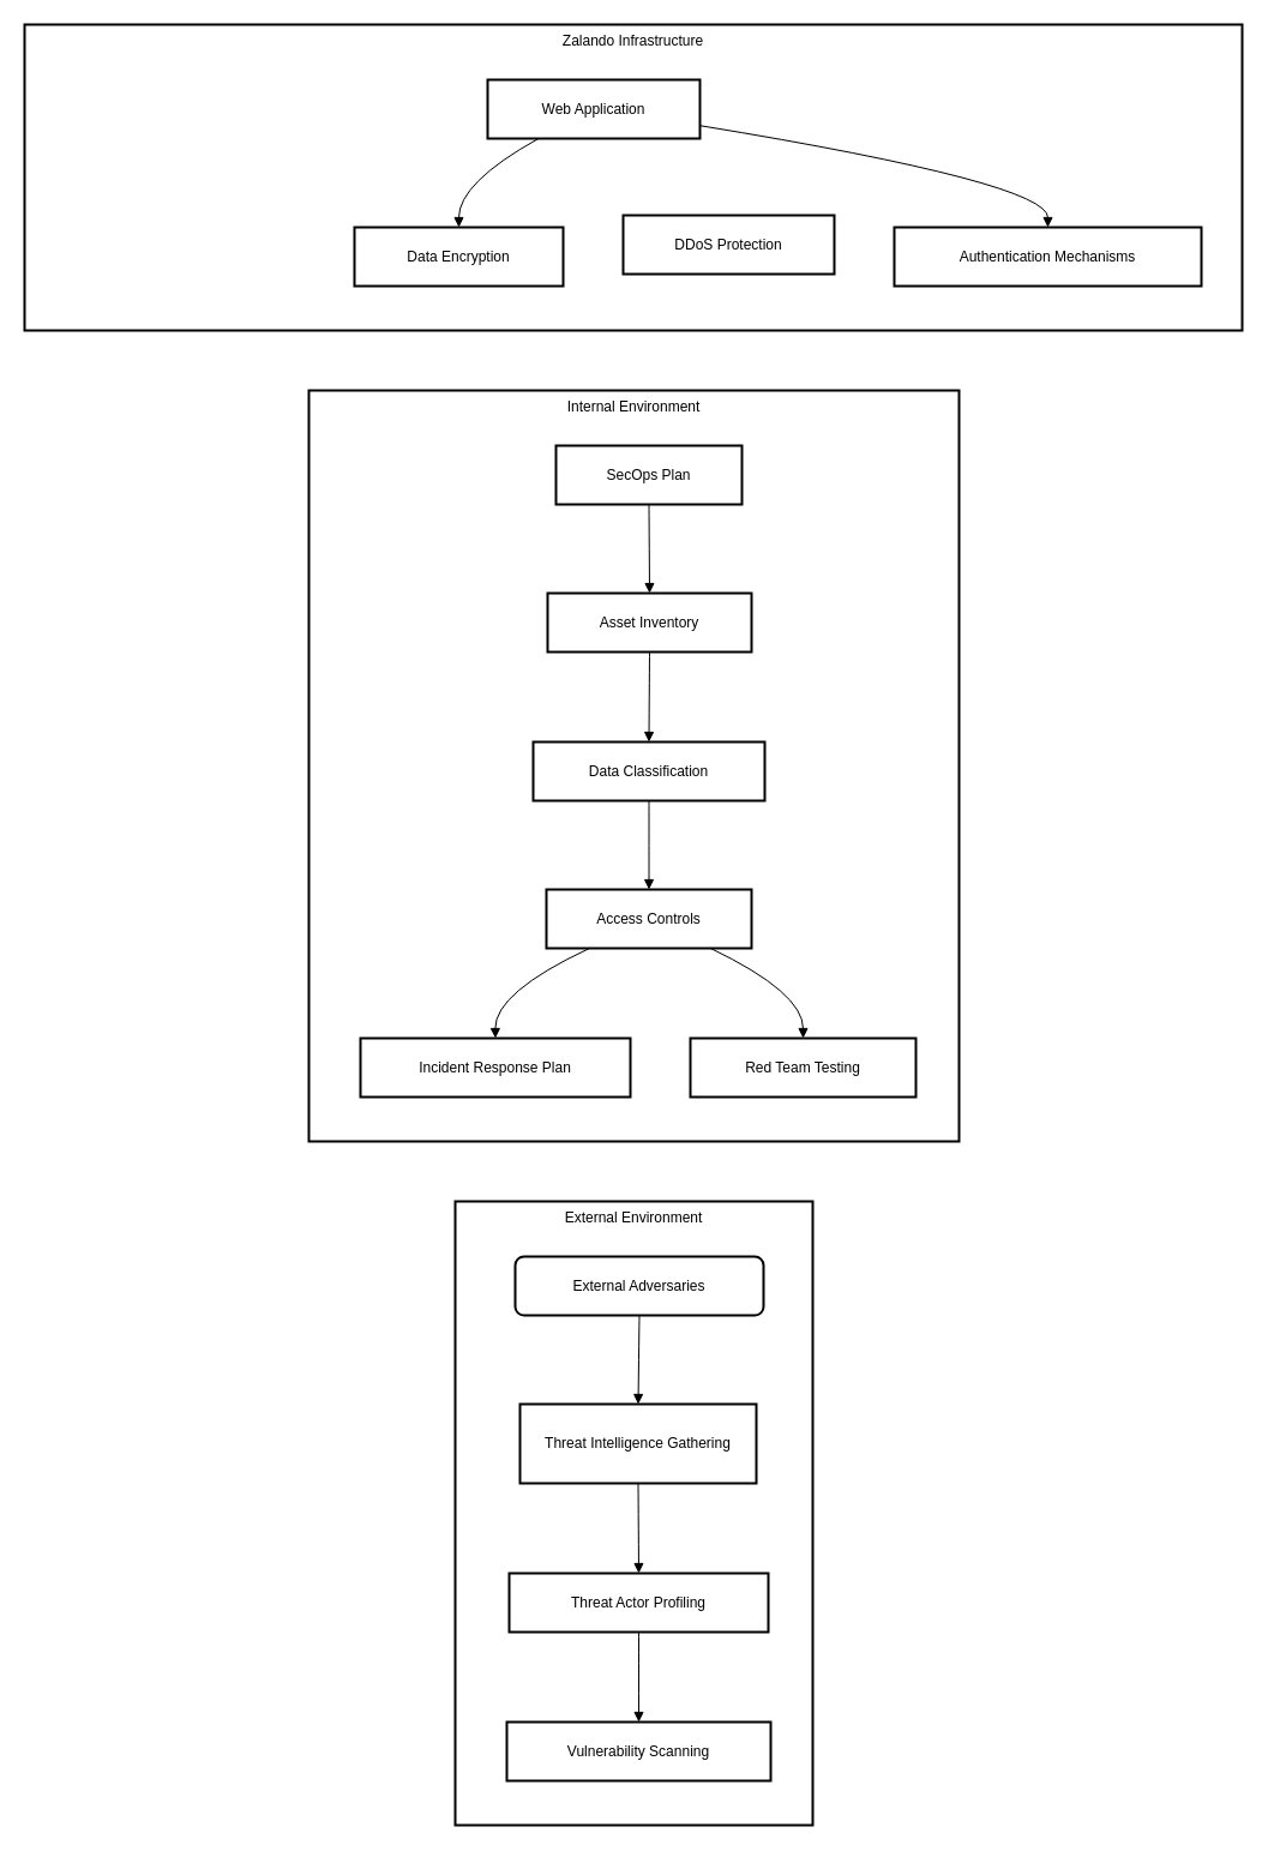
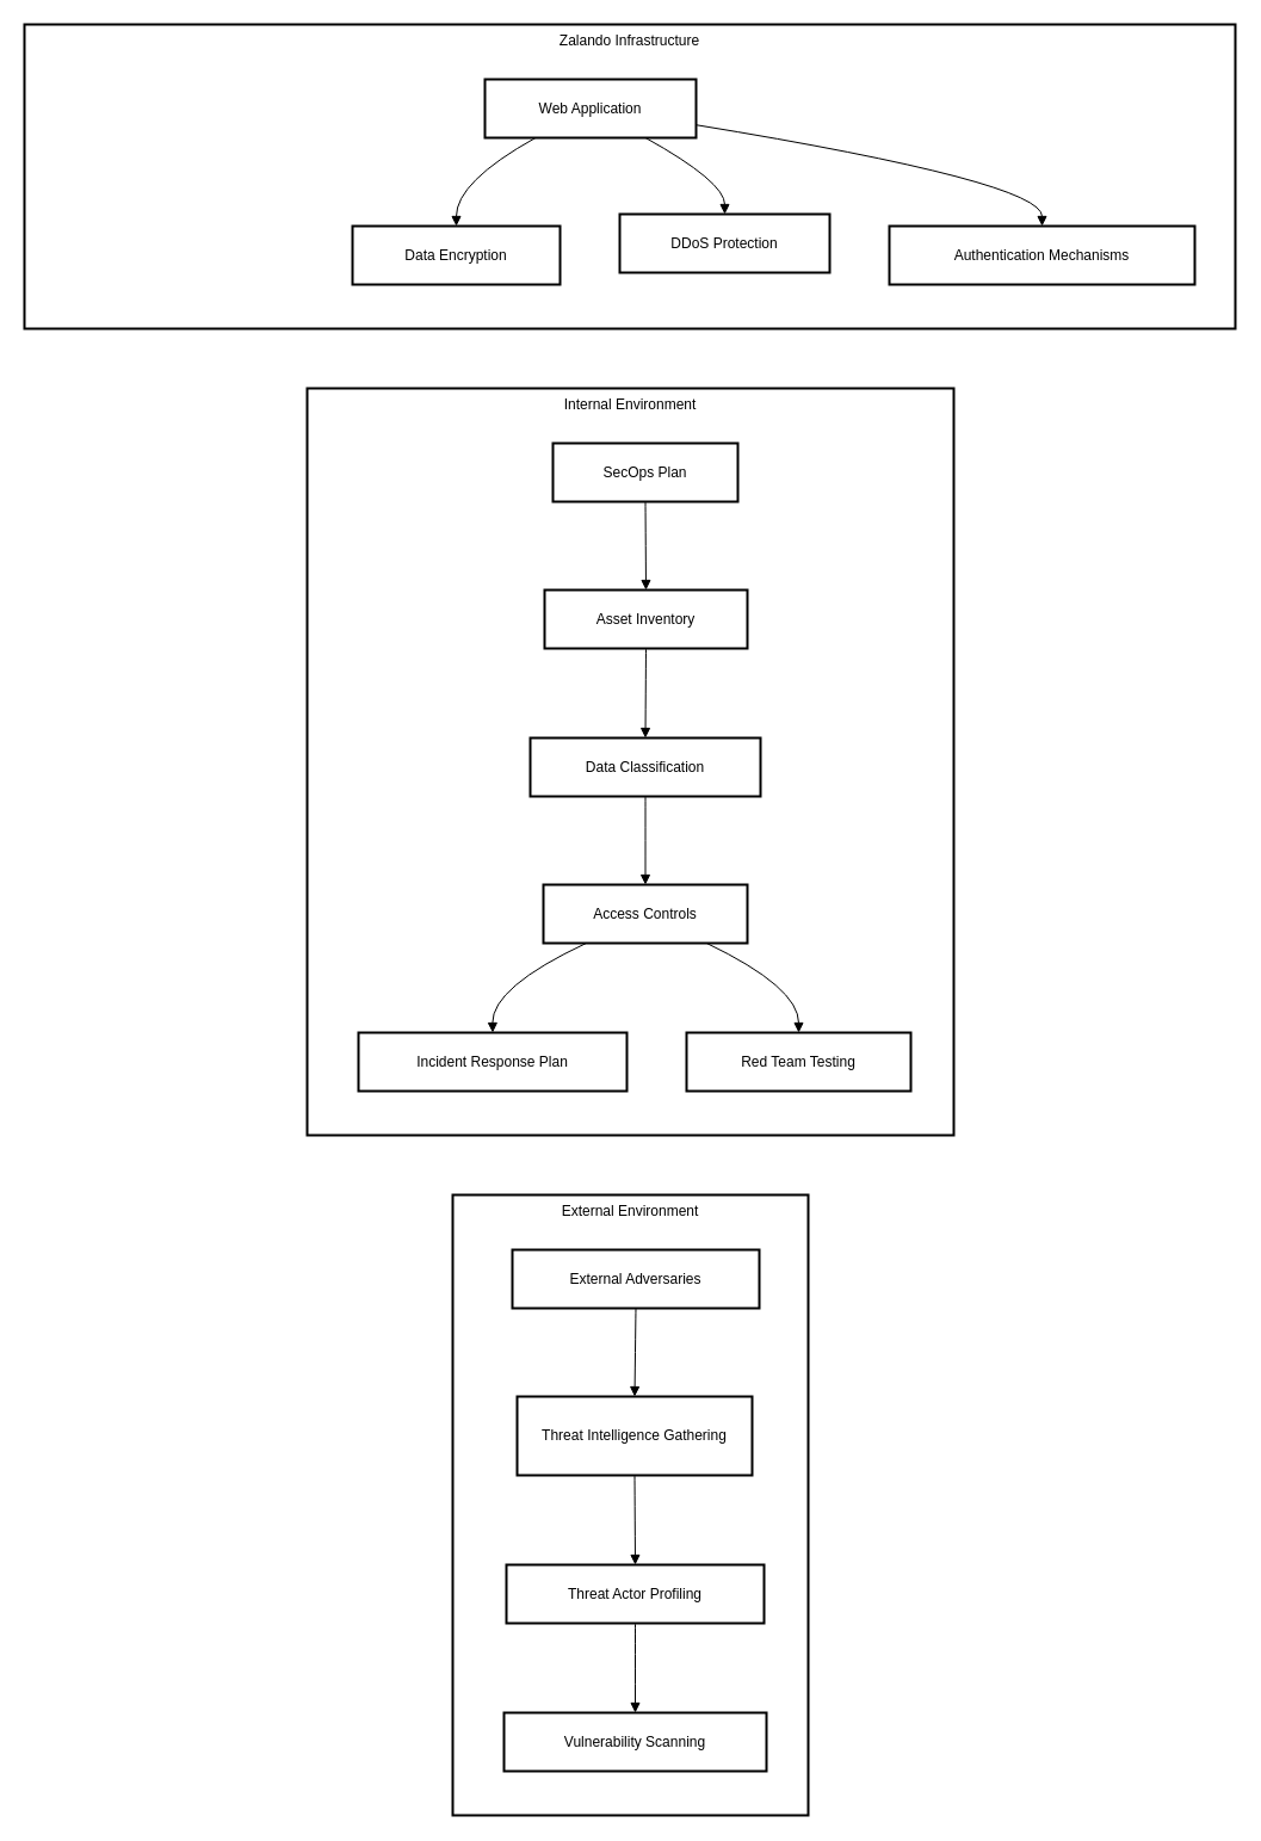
  <mxCell id="0" />
  <mxCell id="1" parent="0" />
  <mxCell id="2" value="Zalando Infrastructure" style="whiteSpace=wrap;strokeWidth=2;verticalAlign=top;" vertex="1" parent="1"><mxGeometry x="20" y="20" width="1015" height="255" as="geometry" /></mxCell>
  <mxCell id="3" value="Web Application" style="whiteSpace=wrap;strokeWidth=2;" vertex="1" parent="2"><mxGeometry x="386" y="46" width="177" height="49" as="geometry" /></mxCell>
  <mxCell id="4" value="Data Encryption" style="whiteSpace=wrap;strokeWidth=2;" vertex="1" parent="2"><mxGeometry x="275" y="169" width="174" height="49" as="geometry" /></mxCell>
  <mxCell id="5" value="DDoS Protection" style="whiteSpace=wrap;strokeWidth=2;" vertex="1" parent="2"><mxGeometry x="499" y="159" width="176" height="49" as="geometry" /></mxCell>
  <mxCell id="6" value="Authentication Mechanisms" style="whiteSpace=wrap;strokeWidth=2;" vertex="1" parent="2"><mxGeometry x="725" y="169" width="256" height="49" as="geometry" /></mxCell>
  <mxCell id="7" value="" style="curved=1;startArrow=none;endArrow=block;exitX=0.25;exitY=0.98;entryX=0.5;entryY=0;" edge="1" parent="2" source="3" target="4"><mxGeometry relative="1" as="geometry"><Array as="points"><mxPoint x="362" y="132" /></Array></mxGeometry></mxCell>
+ <mxCell id="8" value="" style="curved=1;startArrow=none;endArrow=block;exitX=0.75;exitY=0.98;entryX=0.5;entryY=0;" edge="1" parent="2" source="3" target="5"><mxGeometry relative="1" as="geometry"><Array as="points"><mxPoint x="587" y="132" /></Array></mxGeometry></mxCell>
  <mxCell id="9" value="" style="curved=1;startArrow=none;endArrow=block;exitX=1;exitY=0.78;entryX=0.5;entryY=0;" edge="1" parent="2" source="3" target="6"><mxGeometry relative="1" as="geometry"><Array as="points"><mxPoint x="853" y="132" /></Array></mxGeometry></mxCell>
  <mxCell id="10" value="Internal Environment" style="whiteSpace=wrap;strokeWidth=2;verticalAlign=top;" vertex="1" parent="1"><mxGeometry x="257" y="325" width="542" height="626" as="geometry" /></mxCell>
  <mxCell id="11" value="SecOps Plan" style="whiteSpace=wrap;strokeWidth=2;" vertex="1" parent="10"><mxGeometry x="206" y="46" width="155" height="49" as="geometry" /></mxCell>
  <mxCell id="12" value="Asset Inventory" style="whiteSpace=wrap;strokeWidth=2;" vertex="1" parent="10"><mxGeometry x="199" y="169" width="170" height="49" as="geometry" /></mxCell>
  <mxCell id="13" value="Data Classification" style="whiteSpace=wrap;strokeWidth=2;" vertex="1" parent="10"><mxGeometry x="187" y="293" width="193" height="49" as="geometry" /></mxCell>
  <mxCell id="14" value="Access Controls" style="whiteSpace=wrap;strokeWidth=2;" vertex="1" parent="10"><mxGeometry x="198" y="416" width="171" height="49" as="geometry" /></mxCell>
  <mxCell id="15" value="Incident Response Plan" style="whiteSpace=wrap;strokeWidth=2;" vertex="1" parent="10"><mxGeometry x="43" y="540" width="225" height="49" as="geometry" /></mxCell>
  <mxCell id="16" value="Red Team Testing" style="whiteSpace=wrap;strokeWidth=2;" vertex="1" parent="10"><mxGeometry x="318" y="540" width="188" height="49" as="geometry" /></mxCell>
  <mxCell id="17" value="" style="curved=1;startArrow=none;endArrow=block;exitX=0.5;exitY=0.98;entryX=0.5;entryY=0;" edge="1" parent="10" source="11" target="12"><mxGeometry relative="1" as="geometry"><Array as="points" /></mxGeometry></mxCell>
  <mxCell id="18" value="" style="curved=1;startArrow=none;endArrow=block;exitX=0.5;exitY=0.99;entryX=0.5;entryY=-0.01;" edge="1" parent="10" source="12" target="13"><mxGeometry relative="1" as="geometry"><Array as="points" /></mxGeometry></mxCell>
  <mxCell id="19" value="" style="curved=1;startArrow=none;endArrow=block;exitX=0.5;exitY=0.99;entryX=0.5;entryY=0.01;" edge="1" parent="10" source="13" target="14"><mxGeometry relative="1" as="geometry"><Array as="points" /></mxGeometry></mxCell>
  <mxCell id="20" value="" style="curved=1;startArrow=none;endArrow=block;exitX=0.21;exitY=1;entryX=0.5;entryY=0;" edge="1" parent="10" source="14" target="15"><mxGeometry relative="1" as="geometry"><Array as="points"><mxPoint x="155" y="502" /></Array></mxGeometry></mxCell>
  <mxCell id="21" value="" style="curved=1;startArrow=none;endArrow=block;exitX=0.8;exitY=1;entryX=0.5;entryY=0;" edge="1" parent="10" source="14" target="16"><mxGeometry relative="1" as="geometry"><Array as="points"><mxPoint x="412" y="502" /></Array></mxGeometry></mxCell>
  <mxCell id="22" value="External Environment" style="whiteSpace=wrap;strokeWidth=2;verticalAlign=top;" vertex="1" parent="1"><mxGeometry x="379" y="1001" width="298" height="520" as="geometry" /></mxCell>
- <mxCell id="23" value="External Adversaries" style="whiteSpace=wrap;strokeWidth=2;rounded=1;" vertex="1" parent="22"><mxGeometry x="50" y="46" width="207" height="49" as="geometry" /></mxCell>
+ <mxCell id="23" value="External Adversaries" style="whiteSpace=wrap;strokeWidth=2;" vertex="1" parent="22"><mxGeometry x="50" y="46" width="207" height="49" as="geometry" /></mxCell>
  <mxCell id="24" value="Threat Intelligence Gathering" style="whiteSpace=wrap;strokeWidth=2;" vertex="1" parent="22"><mxGeometry x="54" y="169" width="197" height="66" as="geometry" /></mxCell>
  <mxCell id="25" value="Threat Actor Profiling" style="whiteSpace=wrap;strokeWidth=2;" vertex="1" parent="22"><mxGeometry x="45" y="310" width="216" height="49" as="geometry" /></mxCell>
  <mxCell id="26" value="Vulnerability Scanning" style="whiteSpace=wrap;strokeWidth=2;" vertex="1" parent="22"><mxGeometry x="43" y="434" width="220" height="49" as="geometry" /></mxCell>
  <mxCell id="27" value="" style="curved=1;startArrow=none;endArrow=block;exitX=0.5;exitY=0.98;entryX=0.5;entryY=0;" edge="1" parent="22" source="23" target="24"><mxGeometry relative="1" as="geometry"><Array as="points" /></mxGeometry></mxCell>
  <mxCell id="28" value="" style="curved=1;startArrow=none;endArrow=block;exitX=0.5;exitY=1;entryX=0.5;entryY=0.01;" edge="1" parent="22" source="24" target="25"><mxGeometry relative="1" as="geometry"><Array as="points" /></mxGeometry></mxCell>
  <mxCell id="29" value="" style="curved=1;startArrow=none;endArrow=block;exitX=0.5;exitY=1;entryX=0.5;entryY=0;" edge="1" parent="22" source="25" target="26"><mxGeometry relative="1" as="geometry"><Array as="points" /></mxGeometry></mxCell>
